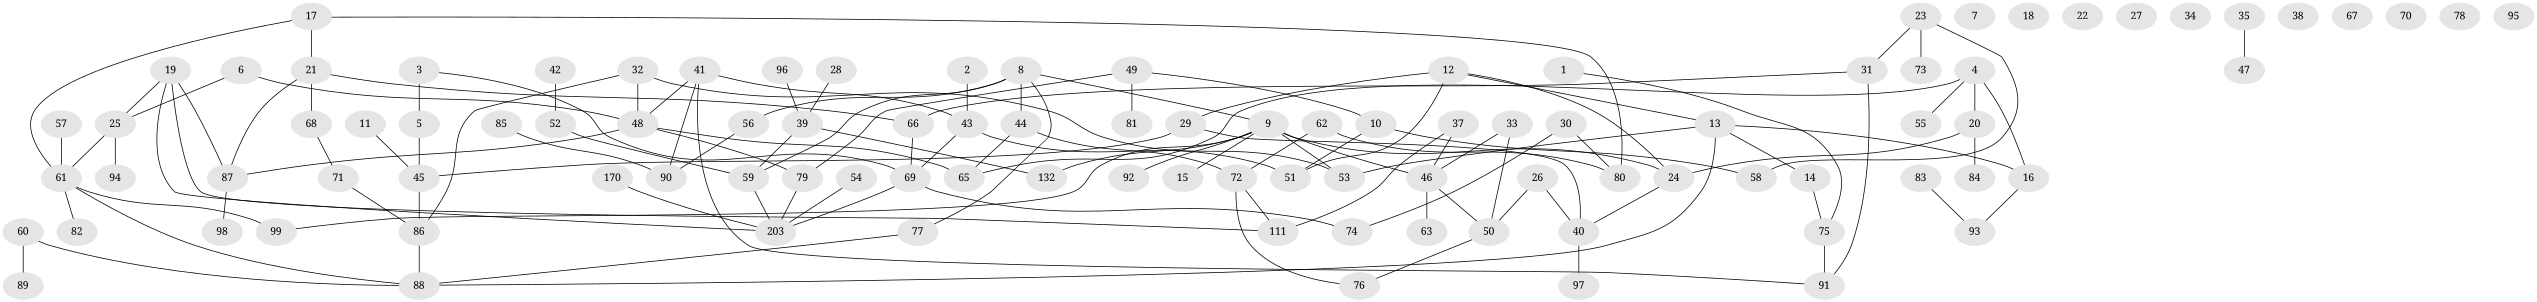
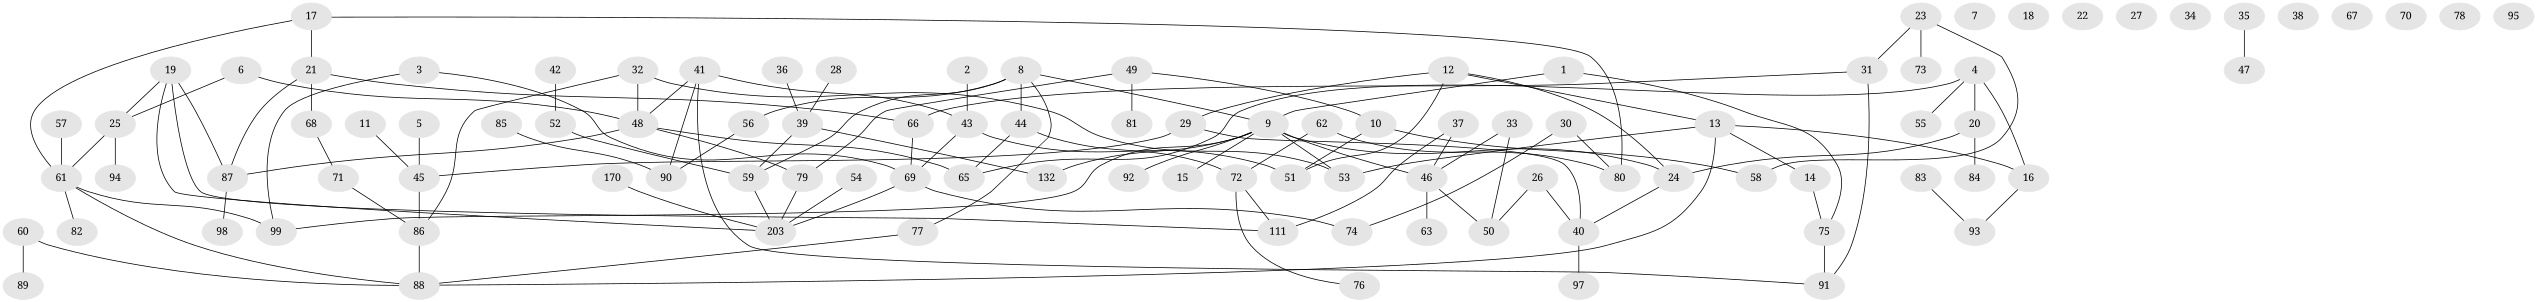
  graph {
    fontname="Noto Serif"
    node [color=gray90 fontname="Noto Serif" style=filled]
    edge [fontname="Noto Serif"]
    1
    9
    75
    99
    15
    24
    46
    53
    92
    n10 [label=132]
    91
    2
    43
    69
    51
    3
    66
    n18 [label=203]
    74
    4
    16
    20
    55
    65
    93
    84
    5
    45
    86
    6
    25
    48
    61
    94
    87
    79
    7
    8
    44
    56
    59
    77
    72
    90
    88
    40
    50
    63
    10
    58
    11
    12
    13
    29
    14
    17
    21
    80
    68
    82
    18
    19
    n63 [label=111]
    98
    71
    22
    23
    31
    73
    97
    26
    76
    27
    28
    39
    30
    32
    33
    34
    35
    47
-   36 [label=96]
+   36
    37
    38
    41
    42
    52
    49
    81
    54
    57
    60
    89
    62
    67
    70
    78
    83
    85
    95
    n101 [label=170]
+   1 -- 9
    1 -- 75
    9 -- 99
    9 -- 15
    9 -- 24
    9 -- 46
    9 -- 53
    9 -- 92
    9 -- n10
    75 -- 91
    24 -- 40
    46 -- 50
    46 -- 63
    2 -- 43
    43 -- 69
    43 -- 51
    69 -- n18
    69 -- 74
-   3 -- 5
+   3 -- 99
    3 -- 69
    66 -- 69
    4 -- 16
    4 -- 20
    4 -- 55
    4 -- 65
    16 -- 93
    20 -- 24
    20 -- 84
    5 -- 45
    45 -- 86
    86 -- 88
    6 -- 25
    6 -- 48
    25 -- 61
    25 -- 94
    48 -- 65
    48 -- 87
    48 -- 79
    61 -- 99
    61 -- 88
    61 -- 82
    87 -- 98
    79 -- n18
    8 -- 9
    8 -- 44
    8 -- 56
    8 -- 59
    8 -- 77
    44 -- 65
    44 -- 72
    56 -- 90
    59 -- n18
    77 -- 88
    72 -- n63
    72 -- 76
    40 -- 97
-   50 -- 76
    10 -- 51
    10 -- 58
    11 -- 45
    12 -- 24
    12 -- 51
    12 -- 13
    12 -- 29
    13 -- 53
    13 -- 16
    13 -- 88
    13 -- 14
    29 -- 45
    29 -- 40
    14 -- 75
    17 -- 61
    17 -- 21
    17 -- 80
    21 -- 66
    21 -- 87
    21 -- 68
    68 -- 71
    19 -- n18
    19 -- 25
    19 -- 87
    19 -- n63
    71 -- 86
    23 -- 58
    23 -- 31
    23 -- 73
    31 -- 91
    31 -- 66
    26 -- 40
    26 -- 50
    28 -- 39
    39 -- n10
    39 -- 59
    30 -- 74
    30 -- 80
    32 -- 53
    32 -- 86
    32 -- 48
    33 -- 46
    33 -- 50
    35 -- 47
    36 -- 39
    37 -- 46
    37 -- n63
    41 -- 91
    41 -- 43
    41 -- 48
    41 -- 90
    42 -- 52
    52 -- 59
    49 -- 79
    49 -- 10
    49 -- 81
    54 -- n18
    57 -- 61
    60 -- 88
    60 -- 89
    62 -- 72
    62 -- 80
    83 -- 93
    85 -- 90
    n101 -- n18
  }
